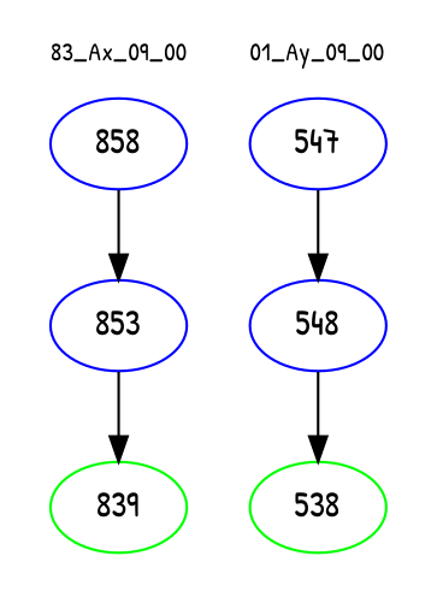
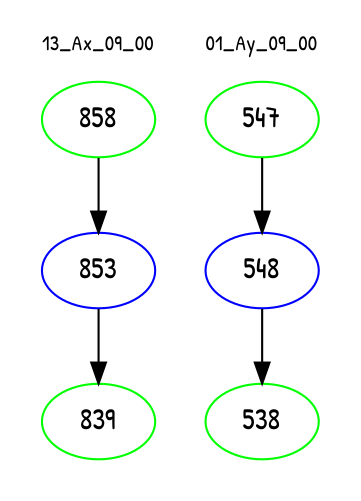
  digraph {
    fontname="Patrick Hand"
    node [color=green fontname="Patrick Hand"]
    edge [color=black fontname="Patrick Hand"]
-   n1 [color=blue label=858]
+   n1 [label=858]
    n2 [color=blue label=853]
    n3 [label=839]
-   n4 [color=blue label=547]
+   n4 [label=547]
    n5 [color=blue label=548]
    n6 [label=538]
    subgraph cluster_1 {
      color=white
      fontsize=10
-     label="83_Ax_09_00"
+     label="13_Ax_09_00"
      n1
      n2
      n3
    }
    subgraph cluster_2 {
      color=white
      fontsize=10
      label="01_Ay_09_00"
      n4
      n5
      n6
    }
    n1 -> n2
    n2 -> n3
    n4 -> n5
    n5 -> n6
  }
